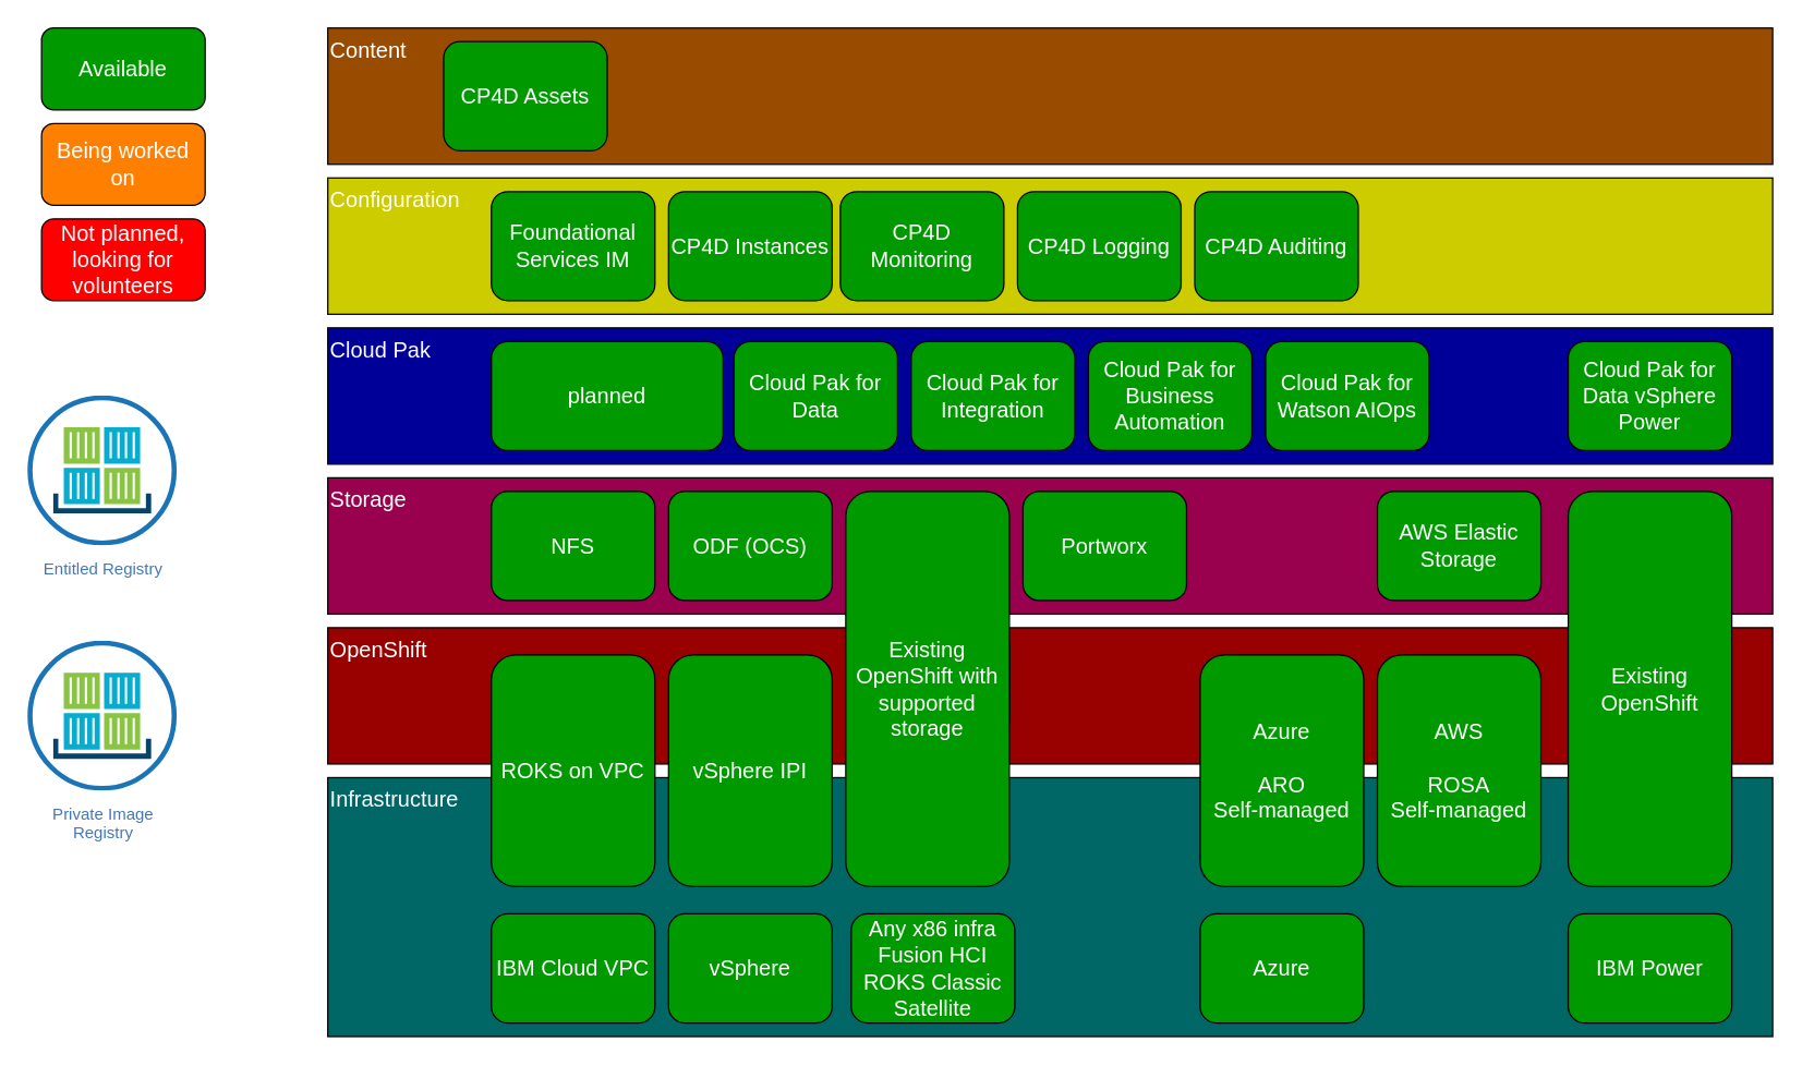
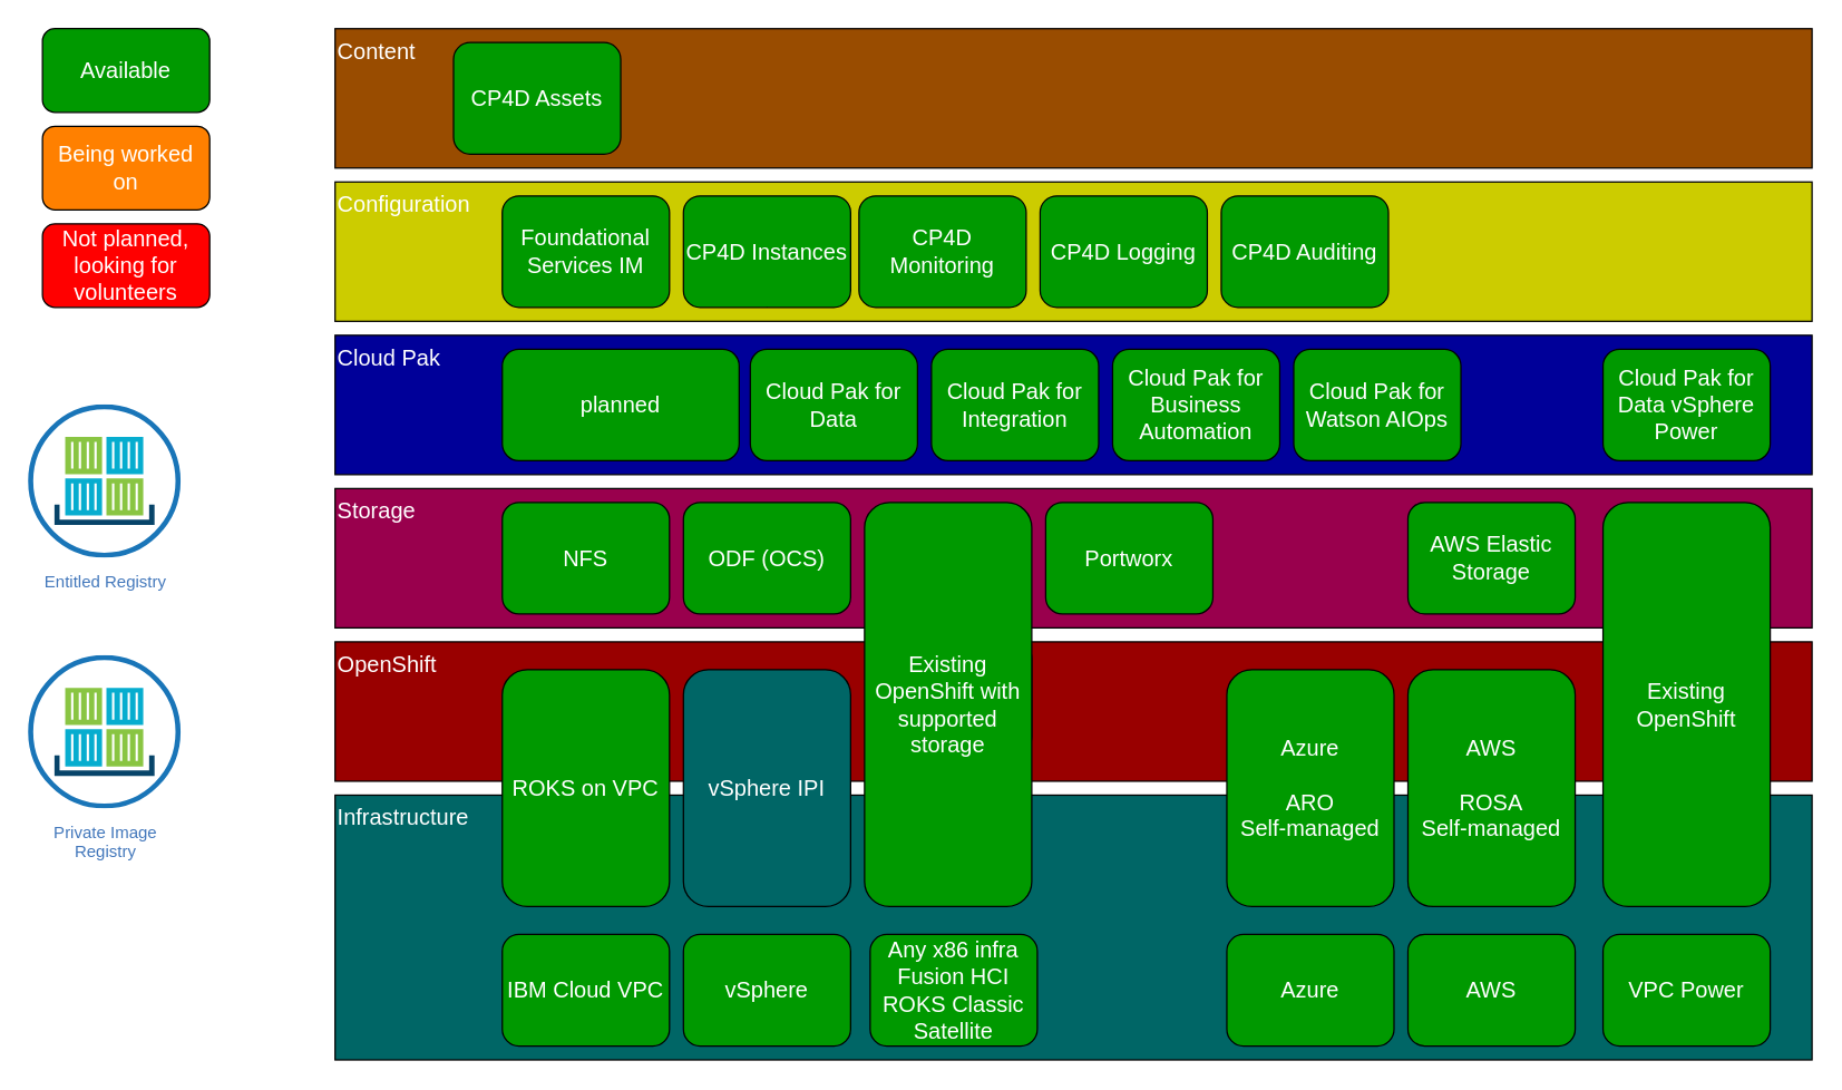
  <mxCell id="0" />
  <mxCell id="1" parent="0" />
  <mxCell id="2" value="Infrastructure" style="whiteSpace=wrap;html=1;align=left;verticalAlign=top;fillColor=#006666;fontColor=#FFFFFF;fontSize=16;" parent="1" vertex="1"><mxGeometry x="240" y="570" width="1060" height="190" as="geometry" /></mxCell>
  <mxCell id="3" value="OpenShift" style="whiteSpace=wrap;html=1;align=left;verticalAlign=top;fillColor=#990000;fontColor=#FFFFFF;fontSize=16;" parent="1" vertex="1"><mxGeometry x="240" y="460" width="1060" height="100" as="geometry" /></mxCell>
  <mxCell id="4" value="Storage" style="whiteSpace=wrap;html=1;align=left;verticalAlign=top;fillColor=#99004D;fontColor=#FFFFFF;fontSize=16;" parent="1" vertex="1"><mxGeometry x="240" y="350" width="1060" height="100" as="geometry" /></mxCell>
  <mxCell id="5" value="Cloud Pak" style="whiteSpace=wrap;html=1;align=left;verticalAlign=top;fillColor=#000099;fontColor=#FFFFFF;fontSize=16;" parent="1" vertex="1"><mxGeometry x="240" y="240" width="1060" height="100" as="geometry" /></mxCell>
  <mxCell id="6" value="Configuration" style="whiteSpace=wrap;html=1;align=left;verticalAlign=top;fillColor=#CCCC00;fontColor=#FFFFFF;fontSize=16;" parent="1" vertex="1"><mxGeometry x="240" y="130" width="1060" height="100" as="geometry" /></mxCell>
  <mxCell id="7" value="Content" style="whiteSpace=wrap;html=1;align=left;verticalAlign=top;fillColor=#994C00;fontColor=#FFFFFF;fontSize=16;" parent="1" vertex="1"><mxGeometry x="240" y="20" width="1060" height="100" as="geometry" /></mxCell>
  <mxCell id="8" value="Available" style="rounded=1;whiteSpace=wrap;html=1;fontSize=16;fontColor=#FFFFFF;fillColor=#009900;align=center;verticalAlign=middle;" parent="1" vertex="1"><mxGeometry x="30" y="20" width="120" height="60" as="geometry" /></mxCell>
  <mxCell id="9" value="Being worked on" style="rounded=1;whiteSpace=wrap;html=1;fontSize=16;fontColor=#FFFFFF;fillColor=#FF8000;align=center;verticalAlign=middle;" parent="1" vertex="1"><mxGeometry x="30" y="90" width="120" height="60" as="geometry" /></mxCell>
  <mxCell id="10" value="Not planned, looking for volunteers" style="rounded=1;whiteSpace=wrap;html=1;fontSize=16;fontColor=#FFFFFF;fillColor=#FF0000;align=center;verticalAlign=middle;" parent="1" vertex="1"><mxGeometry x="30" y="160" width="120" height="60" as="geometry" /></mxCell>
  <mxCell id="11" value="CP4D Assets" style="rounded=1;whiteSpace=wrap;html=1;fontSize=16;fontColor=#FFFFFF;fillColor=#009900;align=center;verticalAlign=middle;" parent="1" vertex="1"><mxGeometry x="325" y="30" width="120" height="80" as="geometry" /></mxCell>
  <mxCell id="12" value="AWS Elastic Storage" style="rounded=1;whiteSpace=wrap;html=1;fontSize=16;fontColor=#FFFFFF;fillColor=#009900;align=center;verticalAlign=middle;" parent="1" vertex="1"><mxGeometry x="1010" y="360" width="120" height="80" as="geometry" /></mxCell>
  <mxCell id="13" value="Cloud Pak for Data" style="rounded=1;whiteSpace=wrap;html=1;fontSize=16;fontColor=#FFFFFF;fillColor=#009900;align=center;verticalAlign=middle;" parent="1" vertex="1"><mxGeometry x="538" y="250" width="120" height="80" as="geometry" /></mxCell>
  <mxCell id="14" value="Azure" style="rounded=1;whiteSpace=wrap;html=1;fontSize=16;fontColor=#FFFFFF;fillColor=#009900;align=center;verticalAlign=middle;" vertex="1" parent="1"><mxGeometry x="880" y="670" width="120" height="80" as="geometry" /></mxCell>
- <mxCell id="16" value="IBM Power" style="rounded=1;whiteSpace=wrap;html=1;fontSize=16;fontColor=#FFFFFF;fillColor=#009900;align=center;verticalAlign=middle;" vertex="1" parent="1"><mxGeometry x="1150" y="670" width="120" height="80" as="geometry" /></mxCell>
+ <mxCell id="15" value="AWS" style="rounded=1;whiteSpace=wrap;html=1;fontSize=16;fontColor=#FFFFFF;fillColor=#009900;align=center;verticalAlign=middle;" vertex="1" parent="1"><mxGeometry x="1010" y="670" width="120" height="80" as="geometry" /></mxCell>
+ <mxCell id="16" value="VPC Power" style="rounded=1;whiteSpace=wrap;html=1;fontSize=16;fontColor=#FFFFFF;fillColor=#009900;align=center;verticalAlign=middle;" vertex="1" parent="1"><mxGeometry x="1150" y="670" width="120" height="80" as="geometry" /></mxCell>
  <mxCell id="17" value="Any x86 infra&lt;br&gt;Fusion HCI&lt;br&gt;ROKS Classic&lt;br&gt;Satellite" style="rounded=1;whiteSpace=wrap;html=1;fontSize=16;fontColor=#FFFFFF;fillColor=#009900;align=center;verticalAlign=middle;" vertex="1" parent="1"><mxGeometry x="624" y="670" width="120" height="80" as="geometry" /></mxCell>
  <mxCell id="18" value="ROKS on Classic" style="rounded=1;whiteSpace=wrap;html=1;fontSize=16;fontColor=#FFFFFF;fillColor=#009900;align=center;verticalAlign=middle;" vertex="1" parent="1"><mxGeometry x="640" y="460" width="100" height="80" as="geometry" /></mxCell>
  <mxCell id="19" value="Existing OpenShift" style="rounded=1;whiteSpace=wrap;html=1;fontSize=16;fontColor=#FFFFFF;fillColor=#009900;align=center;verticalAlign=middle;" vertex="1" parent="1"><mxGeometry x="1150" y="360" width="120" height="290" as="geometry" /></mxCell>
  <mxCell id="20" value="Cloud Pak for Data vSphere Power" style="rounded=1;whiteSpace=wrap;html=1;fontSize=16;fontColor=#FFFFFF;fillColor=#009900;align=center;verticalAlign=middle;" vertex="1" parent="1"><mxGeometry x="1150" y="250" width="120" height="80" as="geometry" /></mxCell>
  <mxCell id="21" value="Infrastructure" parent="0" />
  <mxCell id="22" value="Private Image&lt;br&gt;Registry" style="aspect=fixed;perimeter=ellipsePerimeter;html=1;align=center;shadow=0;dashed=0;fontColor=#4277BB;labelBackgroundColor=#ffffff;fontSize=12;spacingTop=3;image;image=img/lib/ibm/miscellaneous/ibm_containers.svg;fillColor=#994C00;" parent="21" vertex="1"><mxGeometry x="20" y="470" width="110" height="110" as="geometry" /></mxCell>
  <mxCell id="23" value="Entitled Registry" style="aspect=fixed;perimeter=ellipsePerimeter;html=1;align=center;shadow=0;dashed=0;fontColor=#4277BB;labelBackgroundColor=#ffffff;fontSize=12;spacingTop=3;image;image=img/lib/ibm/miscellaneous/ibm_containers.svg;fillColor=#994C00;" parent="21" vertex="1"><mxGeometry x="20" y="290" width="110" height="110" as="geometry" /></mxCell>
  <mxCell id="24" value="IBM Cloud VPC" style="rounded=1;whiteSpace=wrap;html=1;fontSize=16;fontColor=#FFFFFF;fillColor=#009900;align=center;verticalAlign=middle;" parent="21" vertex="1"><mxGeometry x="360" y="670" width="120" height="80" as="geometry" /></mxCell>
  <mxCell id="25" value="vSphere" style="rounded=1;whiteSpace=wrap;html=1;fontSize=16;fontColor=#FFFFFF;fillColor=#009900;align=center;verticalAlign=middle;" parent="21" vertex="1"><mxGeometry x="490" y="670" width="120" height="80" as="geometry" /></mxCell>
  <mxCell id="26" value="OpenShift" parent="0" />
- <mxCell id="27" value="vSphere IPI" style="rounded=1;whiteSpace=wrap;html=1;fontSize=16;fontColor=#FFFFFF;fillColor=#009900;align=center;verticalAlign=middle;" parent="26" vertex="1"><mxGeometry x="490" y="480" width="120" height="170" as="geometry" /></mxCell>
+ <mxCell id="27" value="vSphere IPI" style="rounded=1;whiteSpace=wrap;html=1;fontSize=16;fontColor=#FFFFFF;fillColor=#006666;align=center;verticalAlign=middle;" parent="26" vertex="1"><mxGeometry x="490" y="480" width="120" height="170" as="geometry" /></mxCell>
  <mxCell id="28" value="Azure&lt;br&gt;&lt;br&gt;ARO&lt;br&gt;Self-managed" style="rounded=1;whiteSpace=wrap;html=1;fontSize=16;fontColor=#FFFFFF;fillColor=#009900;align=center;verticalAlign=middle;" parent="26" vertex="1"><mxGeometry x="880" y="480" width="120" height="170" as="geometry" /></mxCell>
  <mxCell id="29" value="AWS&lt;br&gt;&lt;br&gt;ROSA&lt;br&gt;Self-managed" style="rounded=1;whiteSpace=wrap;html=1;fontSize=16;fontColor=#FFFFFF;fillColor=#009900;align=center;verticalAlign=middle;" parent="26" vertex="1"><mxGeometry x="1010" y="480" width="120" height="170" as="geometry" /></mxCell>
  <mxCell id="30" value="Existing OpenShift with supported storage" style="rounded=1;whiteSpace=wrap;html=1;fontSize=16;fontColor=#FFFFFF;fillColor=#009900;align=center;verticalAlign=middle;" parent="26" vertex="1"><mxGeometry x="620" y="360" width="120" height="290" as="geometry" /></mxCell>
  <mxCell id="31" value="ROKS on VPC" style="rounded=1;whiteSpace=wrap;html=1;fontSize=16;fontColor=#FFFFFF;fillColor=#009900;align=center;verticalAlign=middle;" parent="26" vertex="1"><mxGeometry x="360" y="480" width="120" height="170" as="geometry" /></mxCell>
  <mxCell id="32" value="Storage" parent="0" />
  <mxCell id="33" value="NFS" style="rounded=1;whiteSpace=wrap;html=1;fontSize=16;fontColor=#FFFFFF;fillColor=#009900;align=center;verticalAlign=middle;" parent="32" vertex="1"><mxGeometry x="360" y="360" width="120" height="80" as="geometry" /></mxCell>
  <mxCell id="34" value="ODF (OCS)" style="rounded=1;whiteSpace=wrap;html=1;fontSize=16;fontColor=#FFFFFF;fillColor=#009900;align=center;verticalAlign=middle;" parent="32" vertex="1"><mxGeometry x="490" y="360" width="120" height="80" as="geometry" /></mxCell>
  <mxCell id="35" value="Portworx" style="rounded=1;whiteSpace=wrap;html=1;fontSize=16;fontColor=#FFFFFF;fillColor=#009900;align=center;verticalAlign=middle;" parent="32" vertex="1"><mxGeometry x="750" y="360" width="120" height="80" as="geometry" /></mxCell>
  <mxCell id="36" value="Cloud Pak" parent="0" />
  <mxCell id="37" value="planned" style="rounded=1;whiteSpace=wrap;html=1;fontSize=16;fontColor=#FFFFFF;fillColor=#009900;align=center;verticalAlign=middle;" parent="36" vertex="1"><mxGeometry x="360" y="250" width="170" height="80" as="geometry" /></mxCell>
  <mxCell id="38" value="Cloud Pak for Integration" style="rounded=1;whiteSpace=wrap;html=1;fontSize=16;fontColor=#FFFFFF;fillColor=#009900;align=center;verticalAlign=middle;" parent="36" vertex="1"><mxGeometry x="668" y="250" width="120" height="80" as="geometry" /></mxCell>
  <mxCell id="39" value="Cloud Pak for Business Automation" style="rounded=1;whiteSpace=wrap;html=1;fontSize=16;fontColor=#FFFFFF;fillColor=#009900;align=center;verticalAlign=middle;" parent="36" vertex="1"><mxGeometry x="798" y="250" width="120" height="80" as="geometry" /></mxCell>
  <mxCell id="40" value="Cloud Pak for Watson AIOps" style="rounded=1;whiteSpace=wrap;html=1;fontSize=16;fontColor=#FFFFFF;fillColor=#009900;align=center;verticalAlign=middle;" parent="36" vertex="1"><mxGeometry x="928" y="250" width="120" height="80" as="geometry" /></mxCell>
  <mxCell id="41" value="Cartridges" parent="0" />
  <mxCell id="42" style="edgeStyle=orthogonalEdgeStyle;rounded=0;orthogonalLoop=1;jettySize=auto;html=1;exitX=0.5;exitY=1;exitDx=0;exitDy=0;entryX=0.5;entryY=0.875;entryDx=0;entryDy=0;entryPerimeter=0;fontSize=16;fontColor=#FFFFFF;" parent="41" edge="1"><mxGeometry relative="1" as="geometry"><mxPoint x="550" y="220" as="sourcePoint" /><mxPoint x="550" y="210" as="targetPoint" /></mxGeometry></mxCell>
  <mxCell id="43" value="Configuration" parent="0" />
  <mxCell id="44" value="Foundational Services IM" style="rounded=1;whiteSpace=wrap;html=1;fontSize=16;fontColor=#FFFFFF;fillColor=#009900;align=center;verticalAlign=middle;" parent="43" vertex="1"><mxGeometry x="360" y="140" width="120" height="80" as="geometry" /></mxCell>
  <mxCell id="45" value="CP4D Instances" style="rounded=1;whiteSpace=wrap;html=1;fontSize=16;fontColor=#FFFFFF;fillColor=#009900;align=center;verticalAlign=middle;" parent="43" vertex="1"><mxGeometry x="490" y="140" width="120" height="80" as="geometry" /></mxCell>
  <mxCell id="46" value="CP4D Monitoring" style="rounded=1;whiteSpace=wrap;html=1;fontSize=16;fontColor=#FFFFFF;fillColor=#009900;align=center;verticalAlign=middle;" parent="43" vertex="1"><mxGeometry x="616" y="140" width="120" height="80" as="geometry" /></mxCell>
  <mxCell id="47" value="CP4D Logging" style="rounded=1;whiteSpace=wrap;html=1;fontSize=16;fontColor=#FFFFFF;fillColor=#009900;align=center;verticalAlign=middle;" parent="43" vertex="1"><mxGeometry x="746" y="140" width="120" height="80" as="geometry" /></mxCell>
  <mxCell id="48" value="CP4D Auditing" style="rounded=1;whiteSpace=wrap;html=1;fontSize=16;fontColor=#FFFFFF;fillColor=#009900;align=center;verticalAlign=middle;" parent="43" vertex="1"><mxGeometry x="876" y="140" width="120" height="80" as="geometry" /></mxCell>
